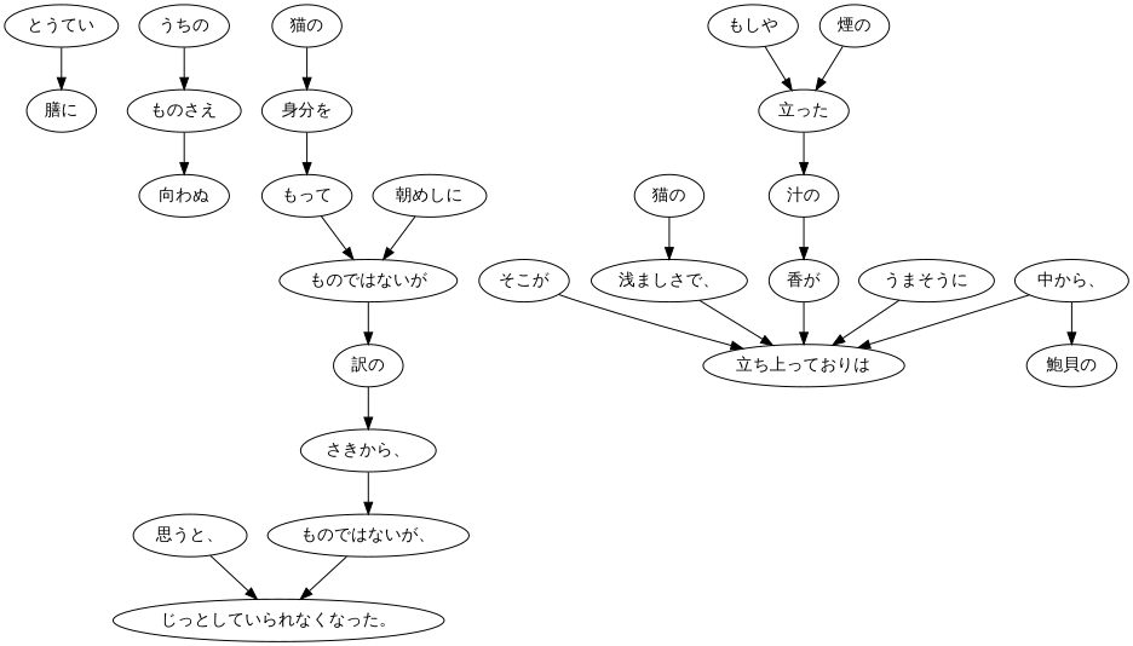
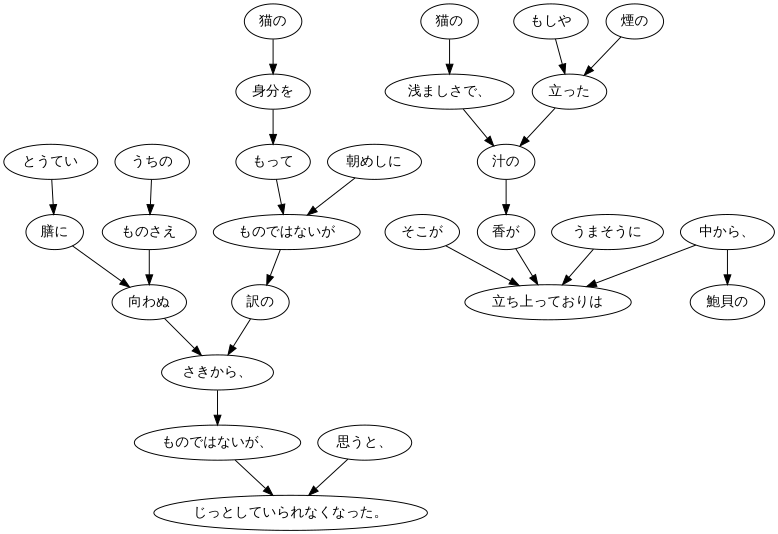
  digraph {
    fontname="PT Serif"
    node [fontname="PT Serif"]
    edge [fontname="PT Serif"]
    n1 [label="とうてい"]
    n2 [label="膳に"]
    n3 [label="向わぬ"]
    n4 [label="さきから、"]
    n5 [label="うちの"]
    n6 [label="ものさえ"]
    n7 [label="ものではないが、"]
    n8 [label="じっとしていられなくなった。"]
    n9 [label="猫の"]
    n10 [label="身分を"]
    n11 [label="もって"]
    n12 [label="ものではないが"]
    n13 [label="訳の"]
    n14 [label="朝めしに"]
    n15 [label="そこが"]
    n16 [label="立ち上っておりは"]
    n17 [label="猫の"]
    n18 [label="浅ましさで、"]
    n19 [label="もしや"]
    n20 [label="立った"]
    n21 [label="汁の"]
    n22 [label="煙の"]
    n23 [label="香が"]
    n24 [label="鮑貝の"]
    n25 [label="中から、"]
    n26 [label="うまそうに"]
    n27 [label="思うと、"]
    n1 -> n2
+   n2 -> n3
+   n3 -> n4
    n4 -> n7
    n5 -> n6
    n6 -> n3
    n7 -> n8
    n9 -> n10
    n10 -> n11
    n11 -> n12
    n12 -> n13
    n13 -> n4
    n14 -> n12
    n15 -> n16
    n17 -> n18
-   n18 -> n16
+   n18 -> n21
    n19 -> n20
    n20 -> n21
    n21 -> n23
    n22 -> n20
    n23 -> n16
    n25 -> n16
    n25 -> n24
    n26 -> n16
    n27 -> n8
  }
